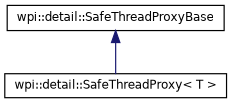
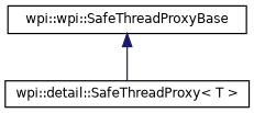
  digraph {
    rankdir=TB
    node [color=black fillcolor=white fontname=Helvetica fontsize=10 shape=record style=filled]
-   n1 [height=0.2 label="wpi::detail::SafeThreadProxyBase" width=0.4]
+   n1 [height=0.2 label="wpi::wpi::SafeThreadProxyBase" width=0.4]
    n2 [height=0.2 label="wpi::detail::SafeThreadProxy\< T \>" width=0.4]
    n1 -> n2 [color=midnightblue dir=back fontname=Helvetica fontsize=10 labelfontname=Helvetica labelfontsize=10 style=solid]
  }
